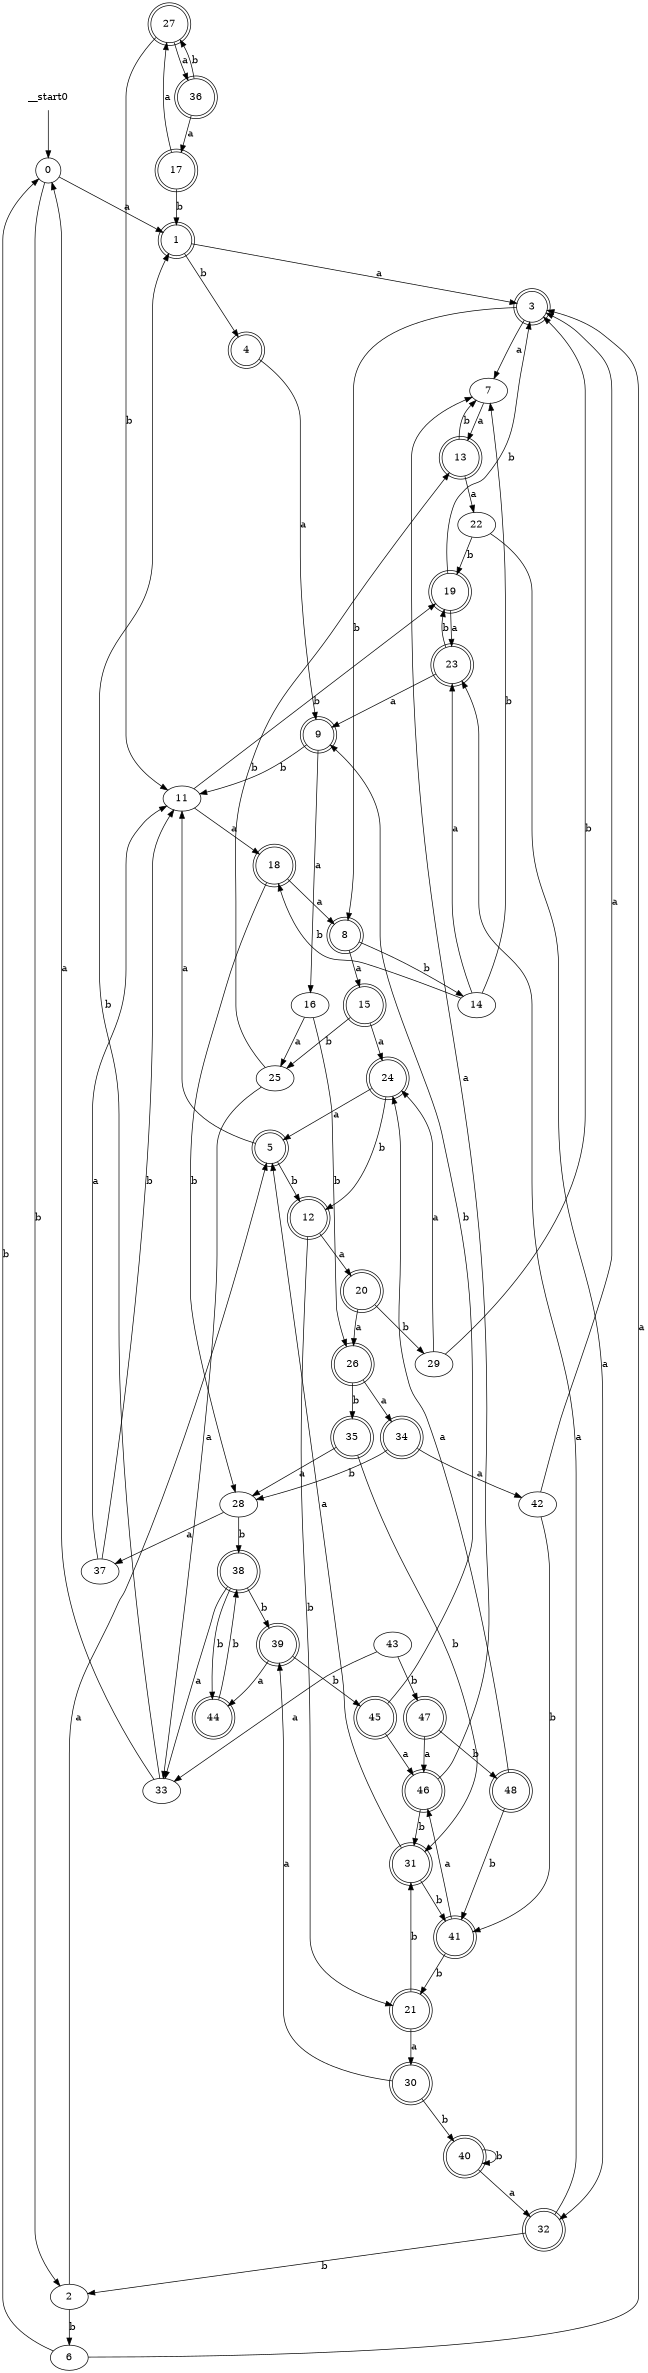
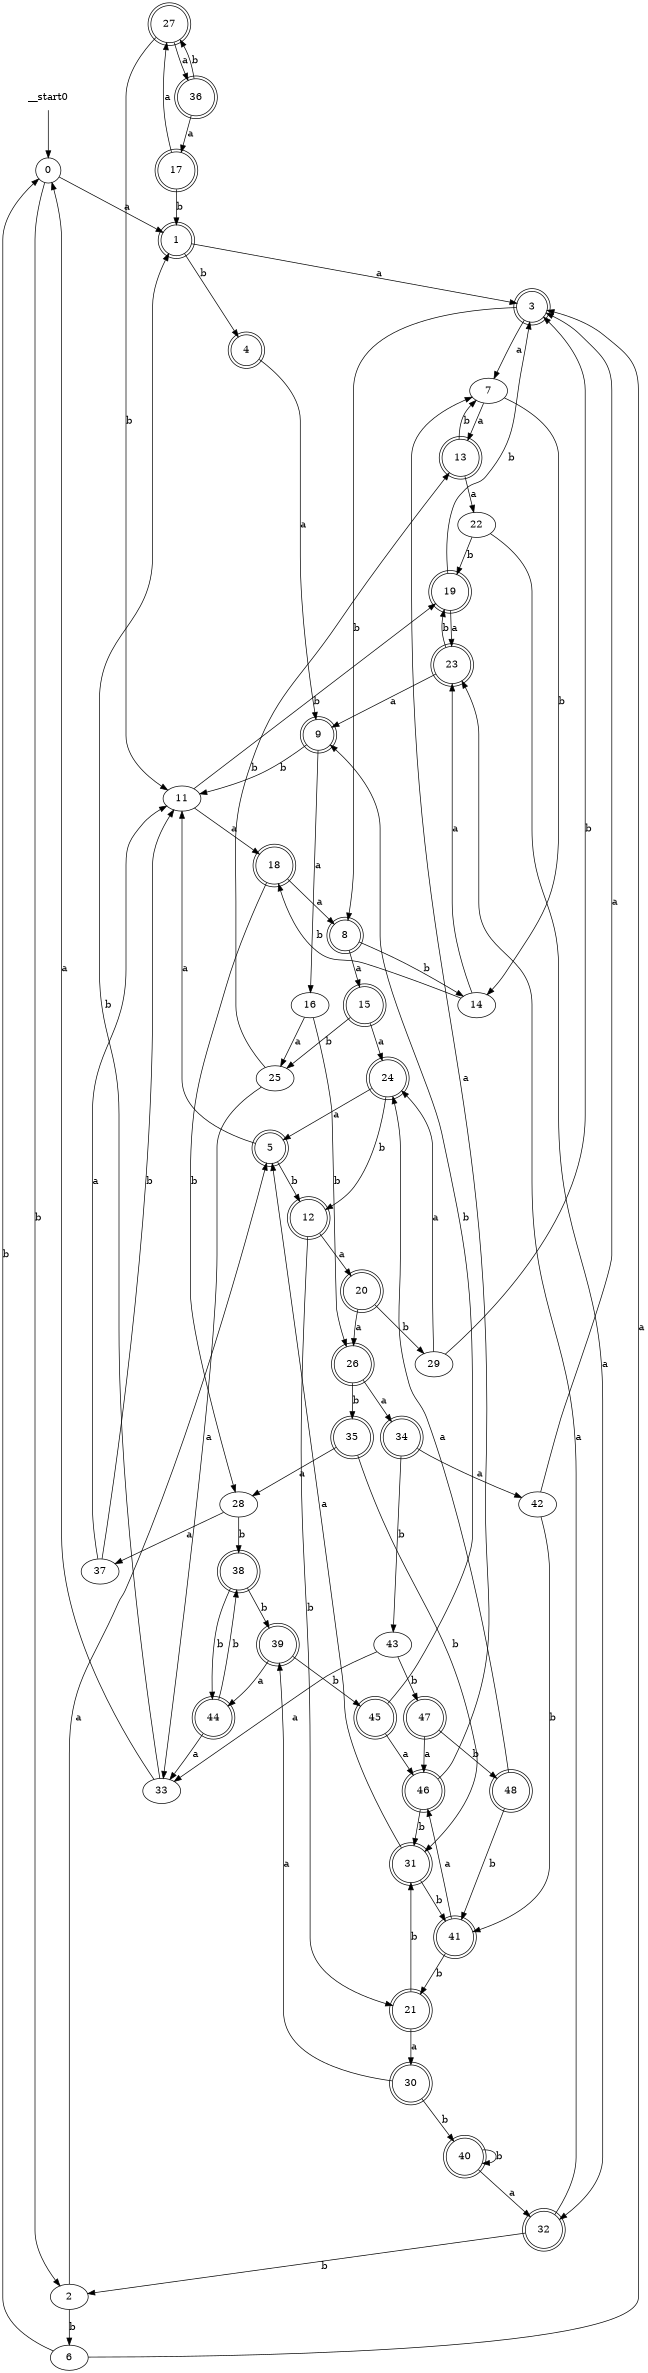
  digraph {
    node [shape=doublecircle]
    __start0 [shape=none]
    0 [shape=circle]
    1
    2 [shape=""]
    3
    4
    5
    6 [shape=""]
    7 [shape=""]
    8
    9
    11 [shape=""]
    12
    13
    14 [shape=""]
    15
    16 [shape=""]
    18
    19
    20
    21
    22 [shape=""]
    23
    24
    25 [shape=""]
    26
    17
    27
    28 [shape=""]
    29 [shape=""]
    30
    31
    32
    33 [shape=""]
    34
    35
    36
    37 [shape=""]
    38
    39
    40
    41
    42 [shape=""]
    43 [shape=""]
    44
    45
    46
    47
    48
    __start0 -> 0
    0 -> 1 [label=a]
    0 -> 2 [label=b]
    1 -> 3 [label=a]
    1 -> 4 [label=b]
    2 -> 5 [label=a]
    2 -> 6 [label=b]
    3 -> 7 [label=a]
    3 -> 8 [label=b]
    4 -> 9 [label=a]
    5 -> 11 [label=a]
    5 -> 12 [label=b]
    6 -> 0 [label=b]
    6 -> 3 [label=a]
    7 -> 13 [label=a]
-   14 -> 7 [label=b]
+   7 -> 14 [label=b]
    8 -> 14 [label=b]
    8 -> 15 [label=a]
    9 -> 11 [label=b]
    9 -> 16 [label=a]
    11 -> 18 [label=a]
    11 -> 19 [label=b]
    12 -> 20 [label=a]
    12 -> 21 [label=b]
    13 -> 7 [label=b]
    13 -> 22 [label=a]
    14 -> 18 [label=b]
    14 -> 23 [label=a]
    15 -> 24 [label=a]
    15 -> 25 [label=b]
    16 -> 25 [label=a]
    16 -> 26 [label=b]
    18 -> 8 [label=a]
    18 -> 28 [label=b]
    19 -> 3 [label=b]
    19 -> 23 [label=a]
    20 -> 26 [label=a]
    20 -> 29 [label=b]
    21 -> 30 [label=a]
    21 -> 31 [label=b]
    22 -> 19 [label=b]
    22 -> 32 [label=a]
    23 -> 9 [label=a]
    23 -> 19 [label=b]
    24 -> 5 [label=a]
    24 -> 12 [label=b]
    25 -> 13 [label=b]
    25 -> 33 [label=a]
    26 -> 34 [label=a]
    26 -> 35 [label=b]
    17 -> 1 [label=b]
    17 -> 27 [label=a]
    27 -> 11 [label=b]
    27 -> 36 [label=a]
    28 -> 37 [label=a]
    28 -> 38 [label=b]
    29 -> 3 [label=b]
    29 -> 24 [label=a]
    30 -> 39 [label=a]
    30 -> 40 [label=b]
    31 -> 5 [label=a]
    31 -> 41 [label=b]
    32 -> 2 [label=b]
    32 -> 23 [label=a]
    33 -> 0 [label=a]
    33 -> 1 [label=b]
    34 -> 42 [label=a]
-   34 -> 28 [label=b]
+   34 -> 43 [label=b]
    35 -> 28 [label=a]
    35 -> 31 [label=b]
    36 -> 17 [label=a]
    36 -> 27 [label=b]
    37 -> 11 [label=a]
    37 -> 11 [label=b]
    38 -> 39 [label=b]
    38 -> 44 [label=b]
    39 -> 44 [label=a]
    39 -> 45 [label=b]
    40 -> 32 [label=a]
    40 -> 40 [label=b]
    41 -> 21 [label=b]
    41 -> 46 [label=a]
    42 -> 3 [label=a]
    42 -> 41 [label=b]
    43 -> 33 [label=a]
    43 -> 47 [label=b]
-   38 -> 33 [label=a]
+   44 -> 33 [label=a]
    44 -> 38 [label=b]
    45 -> 9 [label=b]
    45 -> 46 [label=a]
    46 -> 7 [label=a]
    46 -> 31 [label=b]
    47 -> 46 [label=a]
    47 -> 48 [label=b]
    48 -> 24 [label=a]
    48 -> 41 [label=b]
  }
